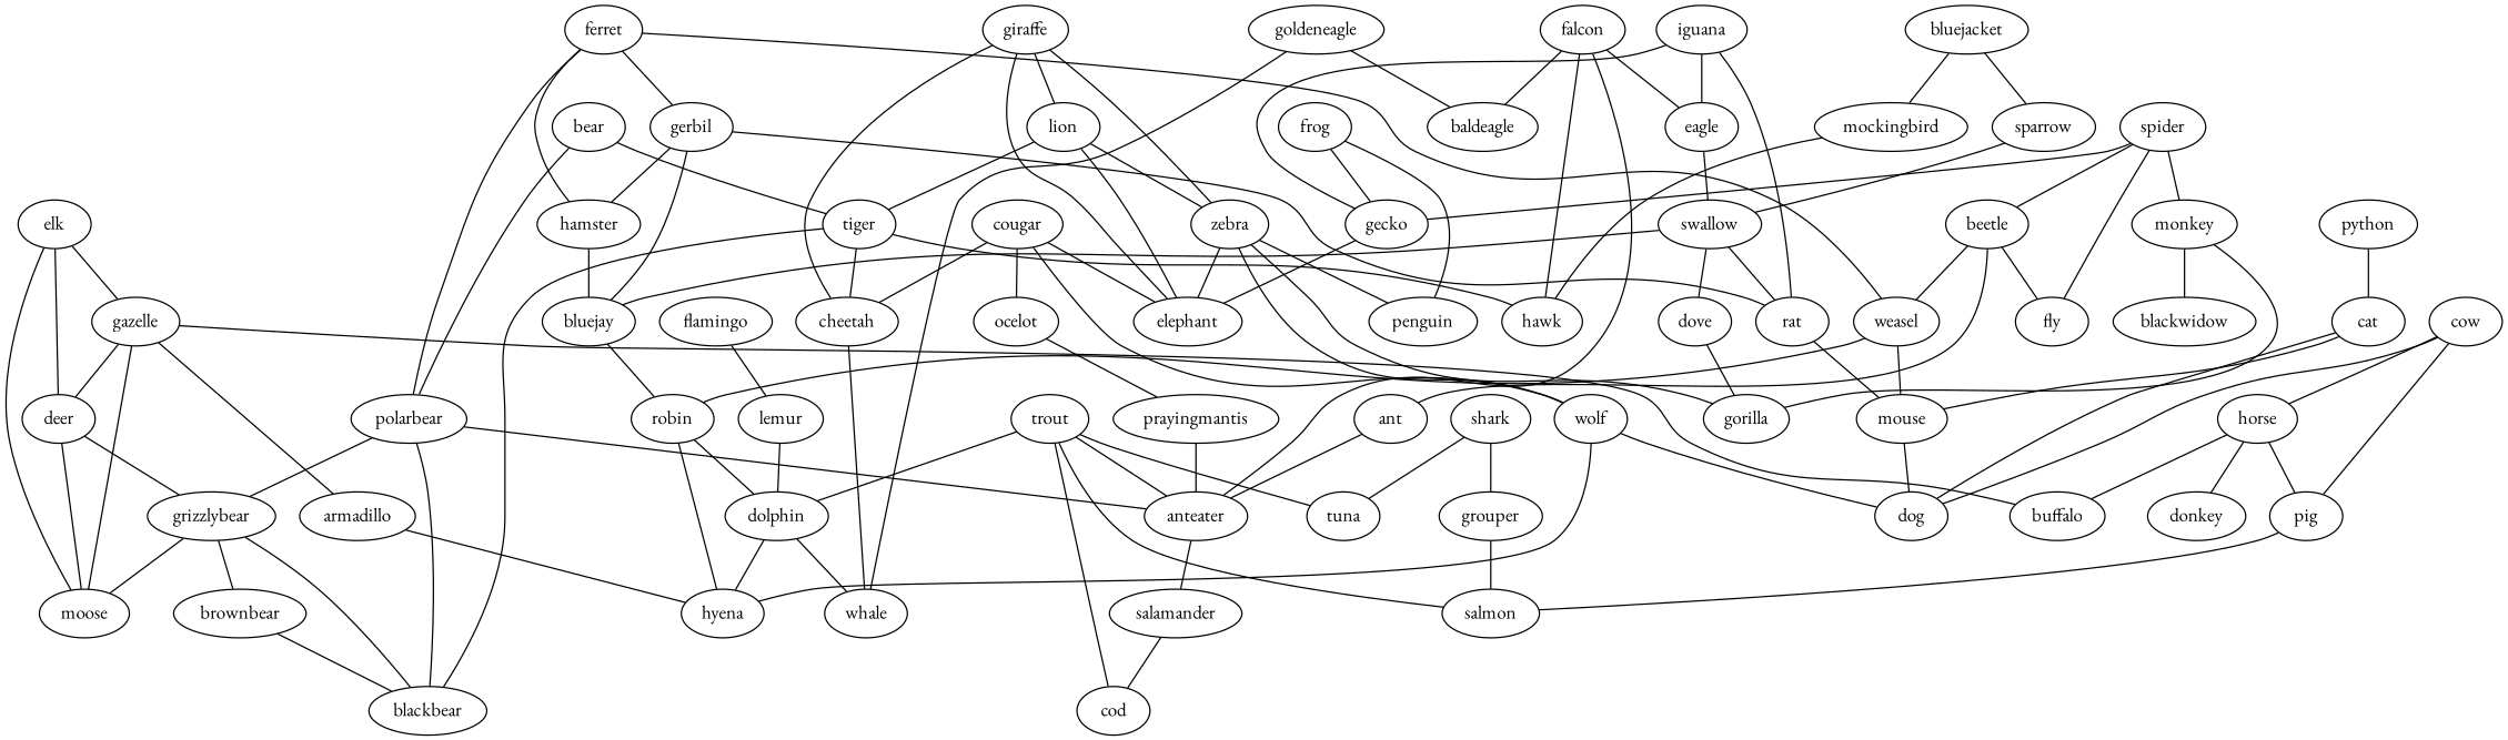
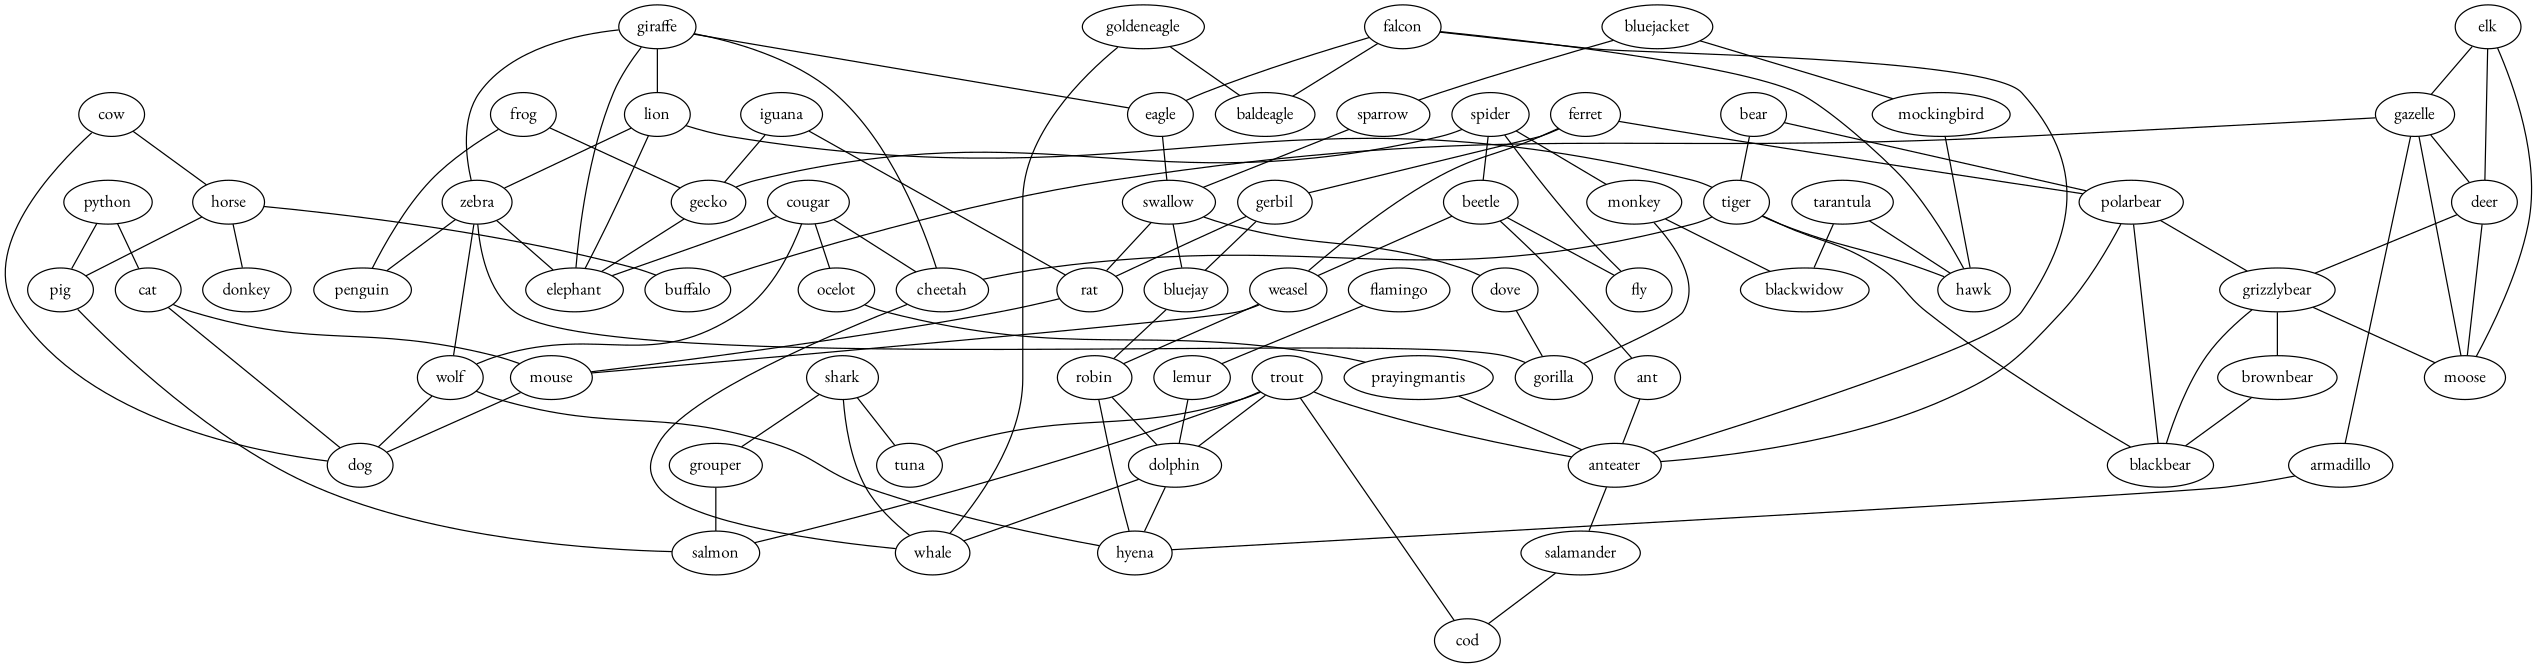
  strict graph {
    fontname="EB Garamond"
    node [fontname="EB Garamond"]
    edge [fontname="EB Garamond" weight=1]
    bluejacket
    sparrow
    mockingbird
    swallow
    hawk
    rat
    bluejay
    dove
    elk
    gazelle
    deer
    moose
    armadillo
    buffalo
    grizzlybear
    cougar
    wolf
    ocelot
    elephant
    cheetah
    dog
    hyena
    prayingmantis
    whale
    python
    cat
    mouse
    bear
    polarbear
    tiger
    anteater
    blackbear
    ferret
    gerbil
-   hamster
    weasel
    robin
    giraffe
    lion
    zebra
    penguin
    gorilla
    falcon
    baldeagle
    eagle
    salamander
    flamingo
    lemur
    dolphin
    goldeneagle
    spider
    beetle
    monkey
    fly
    gecko
    ant
    blackwidow
+   tarantula
    iguana
    trout
    tuna
    salmon
    cod
    cow
    horse
    pig
    donkey
    shark
    grouper
    frog
    brownbear
    bluejacket -- sparrow
    bluejacket -- mockingbird
    sparrow -- swallow
    mockingbird -- hawk
    swallow -- rat
    swallow -- bluejay
    swallow -- dove
    rat -- mouse
    bluejay -- robin
    dove -- gorilla
    elk -- gazelle
    elk -- deer
    elk -- moose
    gazelle -- deer
    gazelle -- moose
    gazelle -- armadillo
    gazelle -- buffalo
    deer -- moose
    deer -- grizzlybear
    armadillo -- hyena
    grizzlybear -- moose
    grizzlybear -- blackbear
    grizzlybear -- brownbear
    cougar -- wolf
    cougar -- ocelot
    cougar -- elephant
    cougar -- cheetah
    wolf -- dog
    wolf -- hyena
    ocelot -- prayingmantis
    cheetah -- whale
    prayingmantis -- anteater
    python -- cat
    cat -- dog
    cat -- mouse
    mouse -- dog
    bear -- polarbear
    bear -- tiger
    polarbear -- grizzlybear
    polarbear -- anteater
    polarbear -- blackbear
    tiger -- hawk
    tiger -- cheetah
    tiger -- blackbear
    anteater -- salamander
    ferret -- polarbear
    ferret -- gerbil
-   ferret -- hamster
    ferret -- weasel
    gerbil -- rat
    gerbil -- bluejay
-   gerbil -- hamster
-   hamster -- bluejay
    weasel -- mouse
    weasel -- robin
    robin -- hyena
    robin -- dolphin
    giraffe -- elephant
    giraffe -- cheetah
    giraffe -- lion
    giraffe -- zebra
    lion -- elephant
    lion -- tiger
    lion -- zebra
    zebra -- wolf
    zebra -- elephant
    zebra -- penguin
    zebra -- gorilla
    falcon -- hawk
    falcon -- anteater
    falcon -- baldeagle
    falcon -- eagle
    eagle -- swallow
    salamander -- cod
    flamingo -- lemur
    lemur -- dolphin
    dolphin -- hyena
    dolphin -- whale
    goldeneagle -- whale
    goldeneagle -- baldeagle
    spider -- beetle
    spider -- monkey
    spider -- fly
    spider -- gecko
    beetle -- weasel
    beetle -- fly
    beetle -- ant
    monkey -- gorilla
    monkey -- blackwidow
    gecko -- elephant
    ant -- anteater
+   tarantula -- hawk
+   tarantula -- blackwidow
    iguana -- rat
-   iguana -- eagle
+   giraffe -- eagle
    iguana -- gecko
    trout -- anteater
    trout -- dolphin
    trout -- tuna
    trout -- salmon
    trout -- cod
    cow -- dog
    cow -- horse
-   cow -- pig
+   python -- pig
    horse -- buffalo
    horse -- pig
    horse -- donkey
    pig -- salmon
+   shark -- whale
    shark -- tuna
    shark -- grouper
    grouper -- salmon
    frog -- penguin
    frog -- gecko
    brownbear -- blackbear
  }
